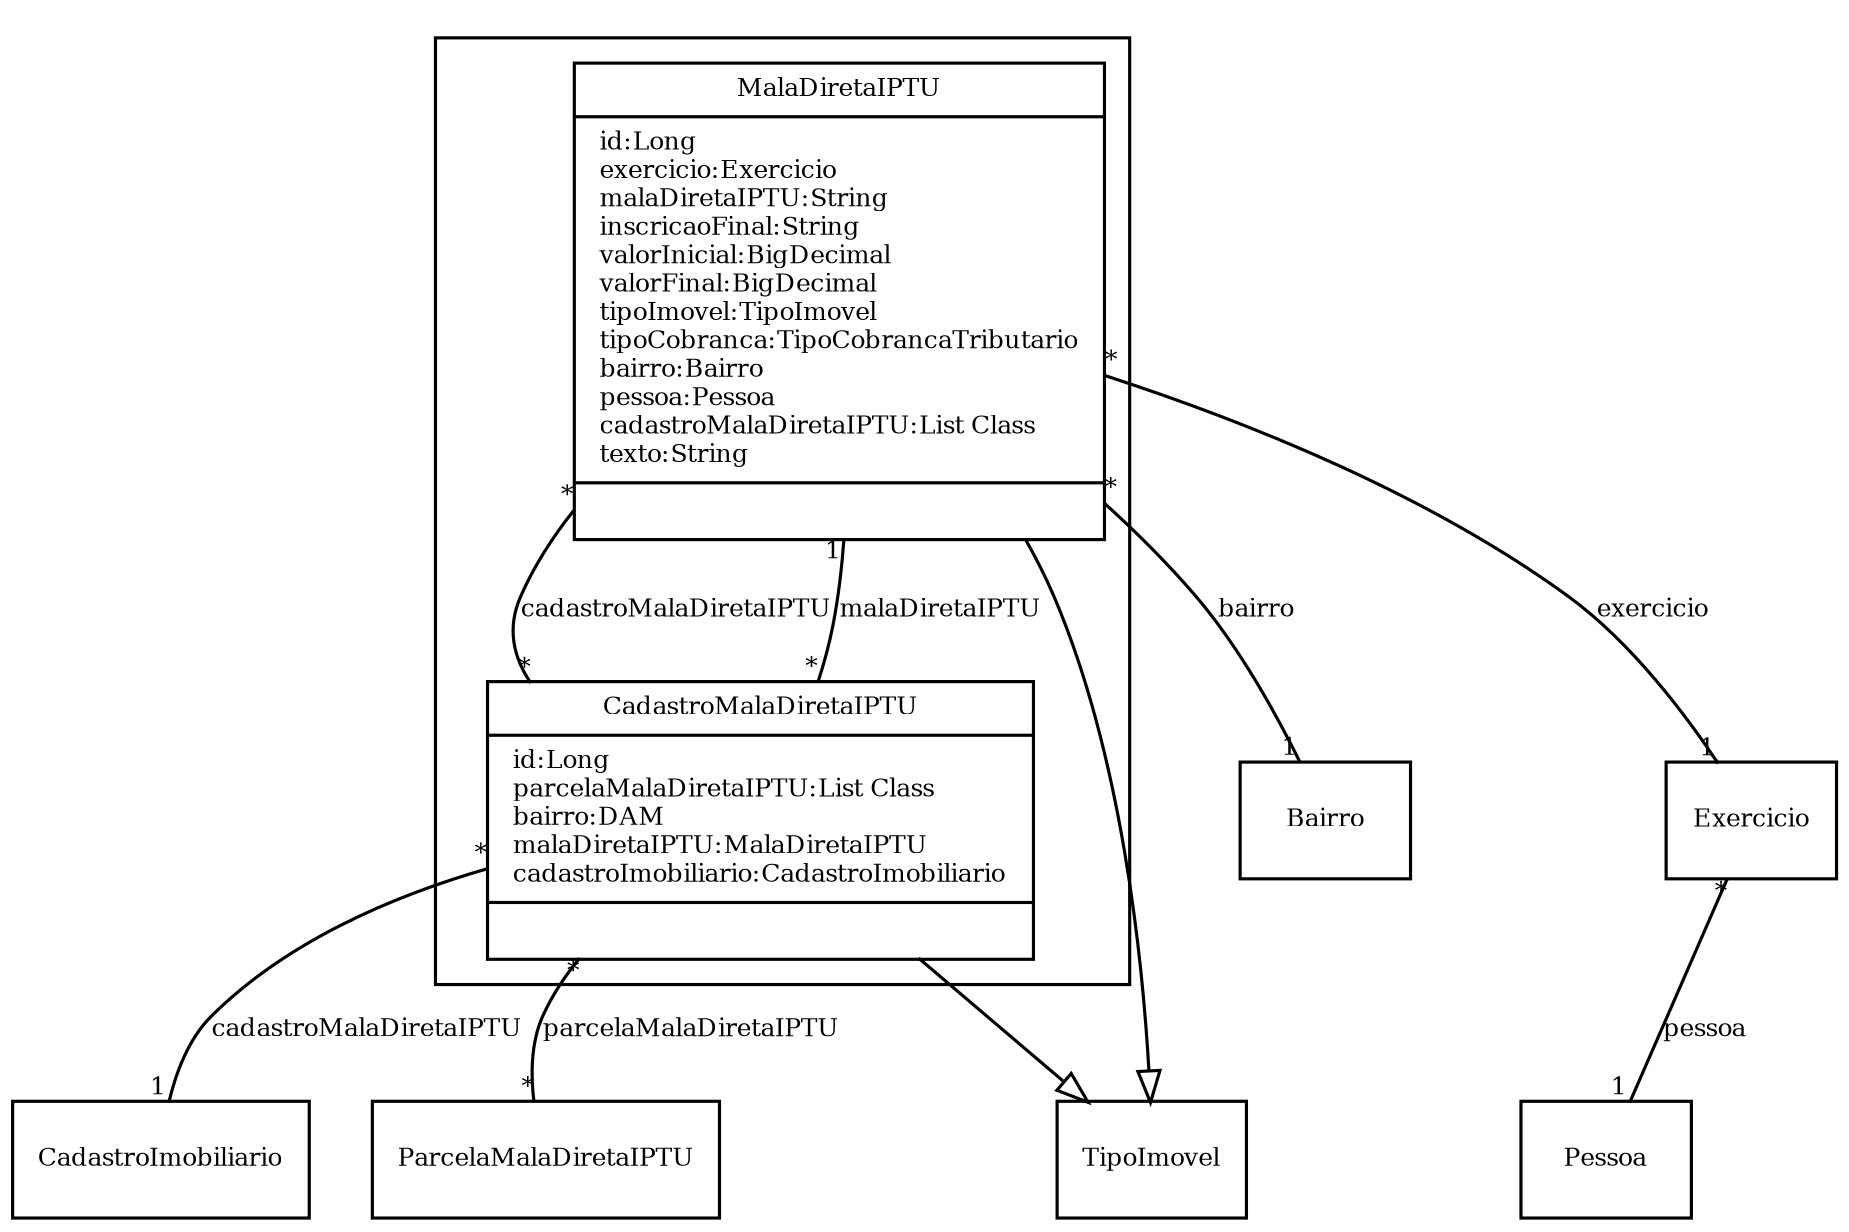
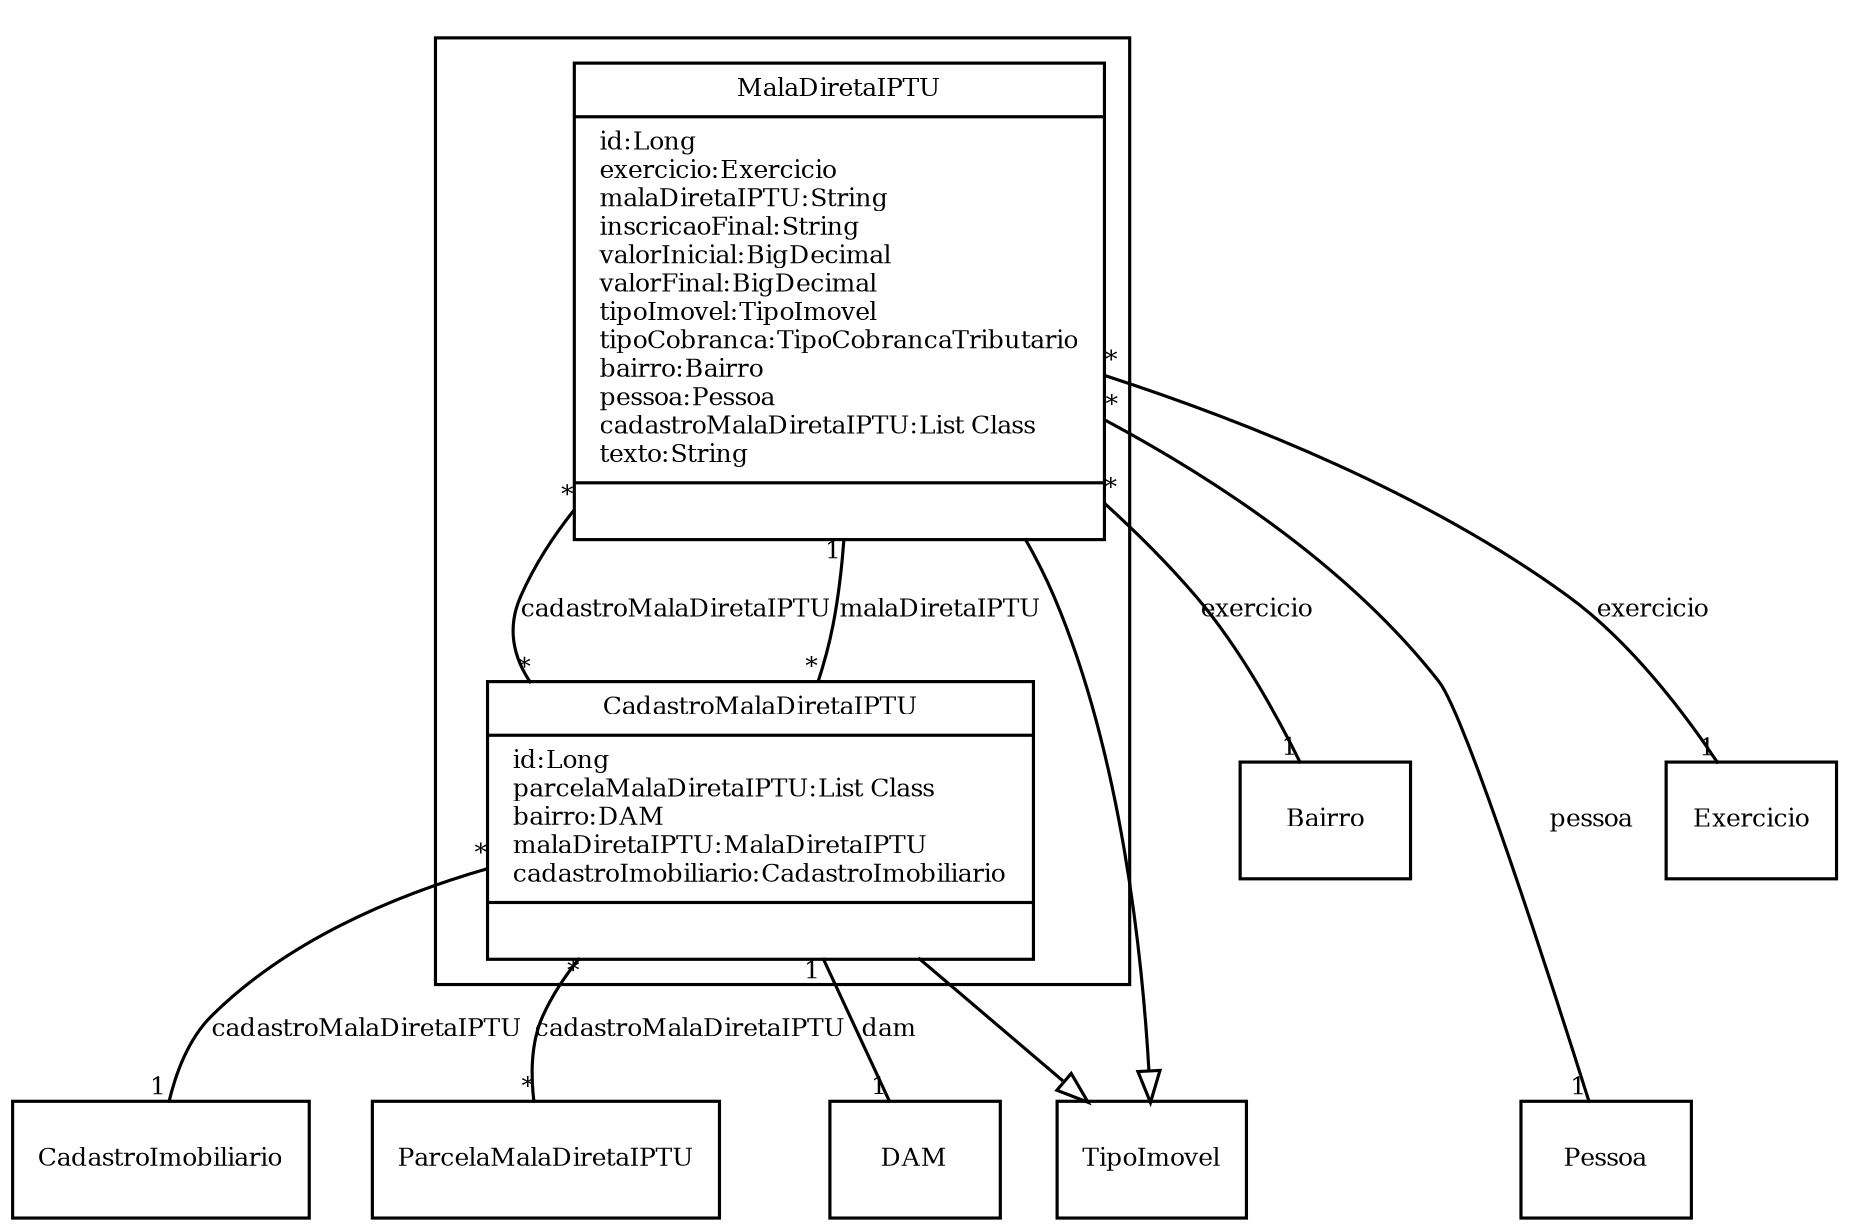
  digraph {
    fontname="Times-Roman"
    fontsize=8
    node [fontname="Times-Roman" fontsize=8 shape=record]
    edge [arrowhead=none fontname="Times-Roman" fontsize=8 headlabel=1 taillabel="*"]
    n1 [label="{MalaDiretaIPTU|id:Long\lexercicio:Exercicio\lmalaDiretaIPTU:String\linscricaoFinal:String\lvalorInicial:BigDecimal\lvalorFinal:BigDecimal\ltipoImovel:TipoImovel\ltipoCobranca:TipoCobrancaTributario\lbairro:Bairro\lpessoa:Pessoa\lcadastroMalaDiretaIPTU:List Class\ltexto:String\l|\l}"]
    n2 [label="{CadastroMalaDiretaIPTU|id:Long\lparcelaMalaDiretaIPTU:List Class\lbairro:DAM\lmalaDiretaIPTU:MalaDiretaIPTU\lcadastroImobiliario:CadastroImobiliario\l|\l}"]
    Exercicio
    Bairro
    Pessoa
    n6 [label=TipoImovel]
    ParcelaMalaDiretaIPTU
+   DAM
    CadastroImobiliario
    subgraph cluster_1 {
      n1
      n2
    }
    n1 -> n2 [headlabel="*" label=cadastroMalaDiretaIPTU]
    n1 -> Exercicio [label=exercicio]
-   n1 -> Bairro [label=bairro]
-   Exercicio -> Pessoa [label=pessoa]
+   n1 -> Bairro [label=exercicio]
+   n1 -> Pessoa [label=pessoa]
    n1 -> n6 [arrowhead=empty headlabel="" taillabel=""]
    n2 -> n1 [label=malaDiretaIPTU]
    n2 -> n6 [arrowhead=empty headlabel="" taillabel=""]
-   n2 -> ParcelaMalaDiretaIPTU [headlabel="*" label=parcelaMalaDiretaIPTU]
+   n2 -> ParcelaMalaDiretaIPTU [headlabel="*" label=cadastroMalaDiretaIPTU]
+   n2 -> DAM [label=dam taillabel=1]
    n2 -> CadastroImobiliario [label=cadastroMalaDiretaIPTU]
  }
